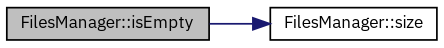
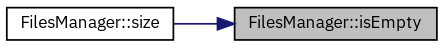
  digraph {
    rankdir=LR
    fontname="IBM Plex Sans"
    node [color=black fontname="IBM Plex Sans" fontsize=10 shape=record style=filled]
    n1 [fillcolor=grey75 fontcolor=black height=0.2 label="FilesManager::isEmpty" width=0.4]
    n2 [fillcolor=white height=0.2 label="FilesManager::size" width=0.4]
-   n1 -> n2 [color=midnightblue fontname="IBM Plex Sans" fontsize=10 labelfontname=Helvetica labelfontsize=10 style=solid]
+   n2 -> n1 [color=midnightblue fontname="IBM Plex Sans" fontsize=10 labelfontname=Helvetica labelfontsize=10 style=solid]
  }
